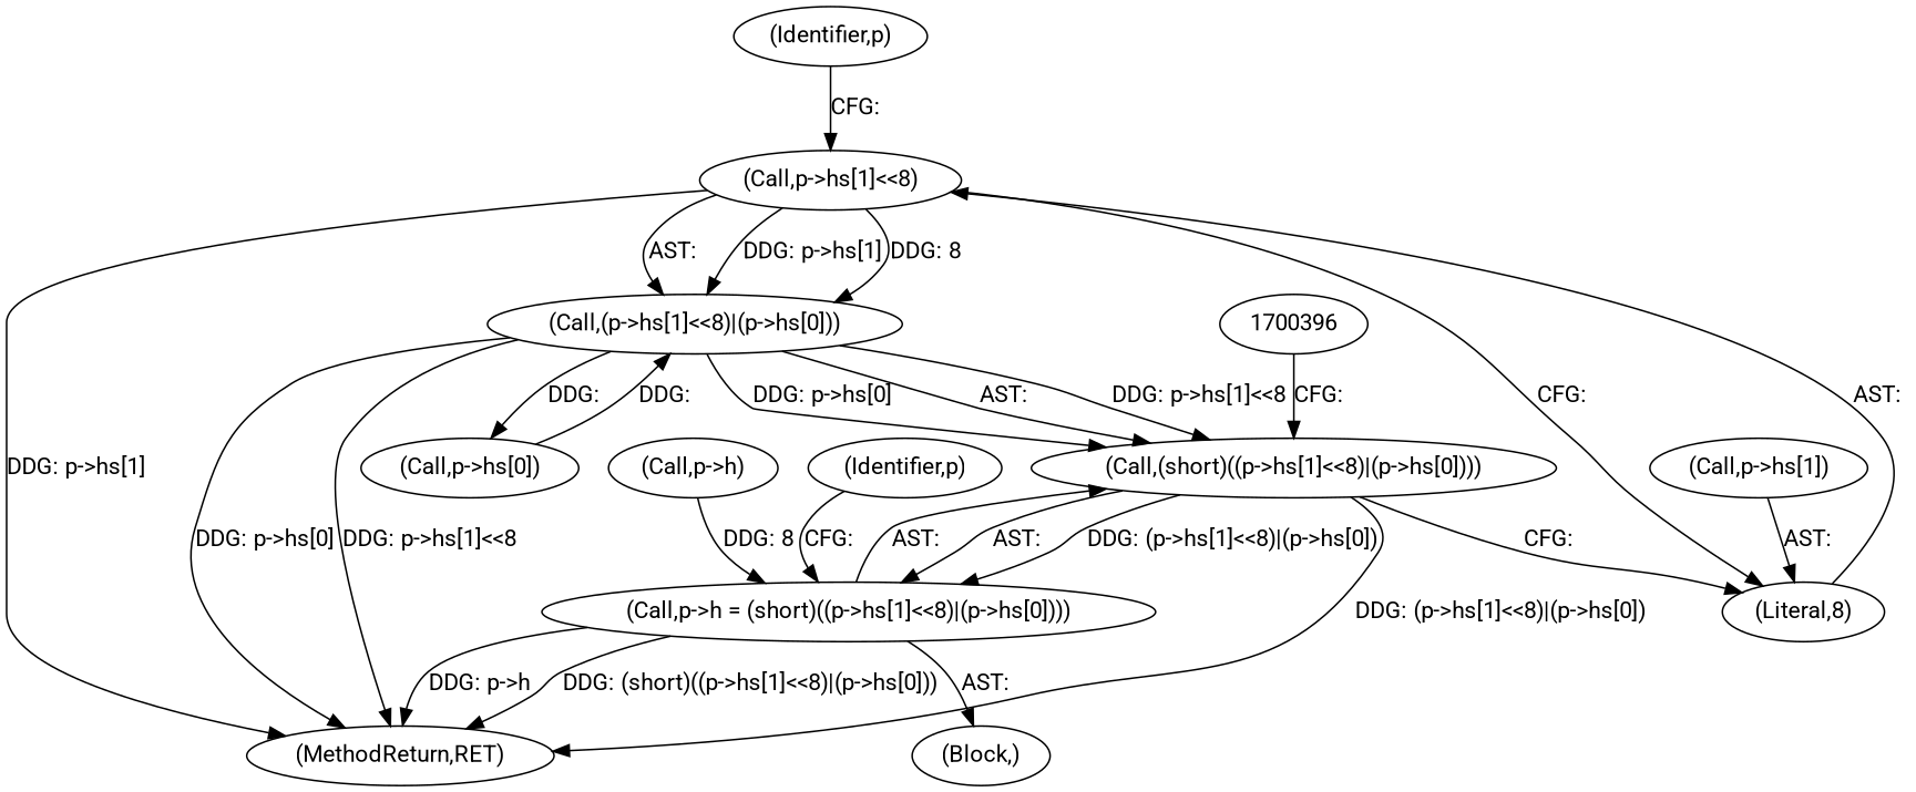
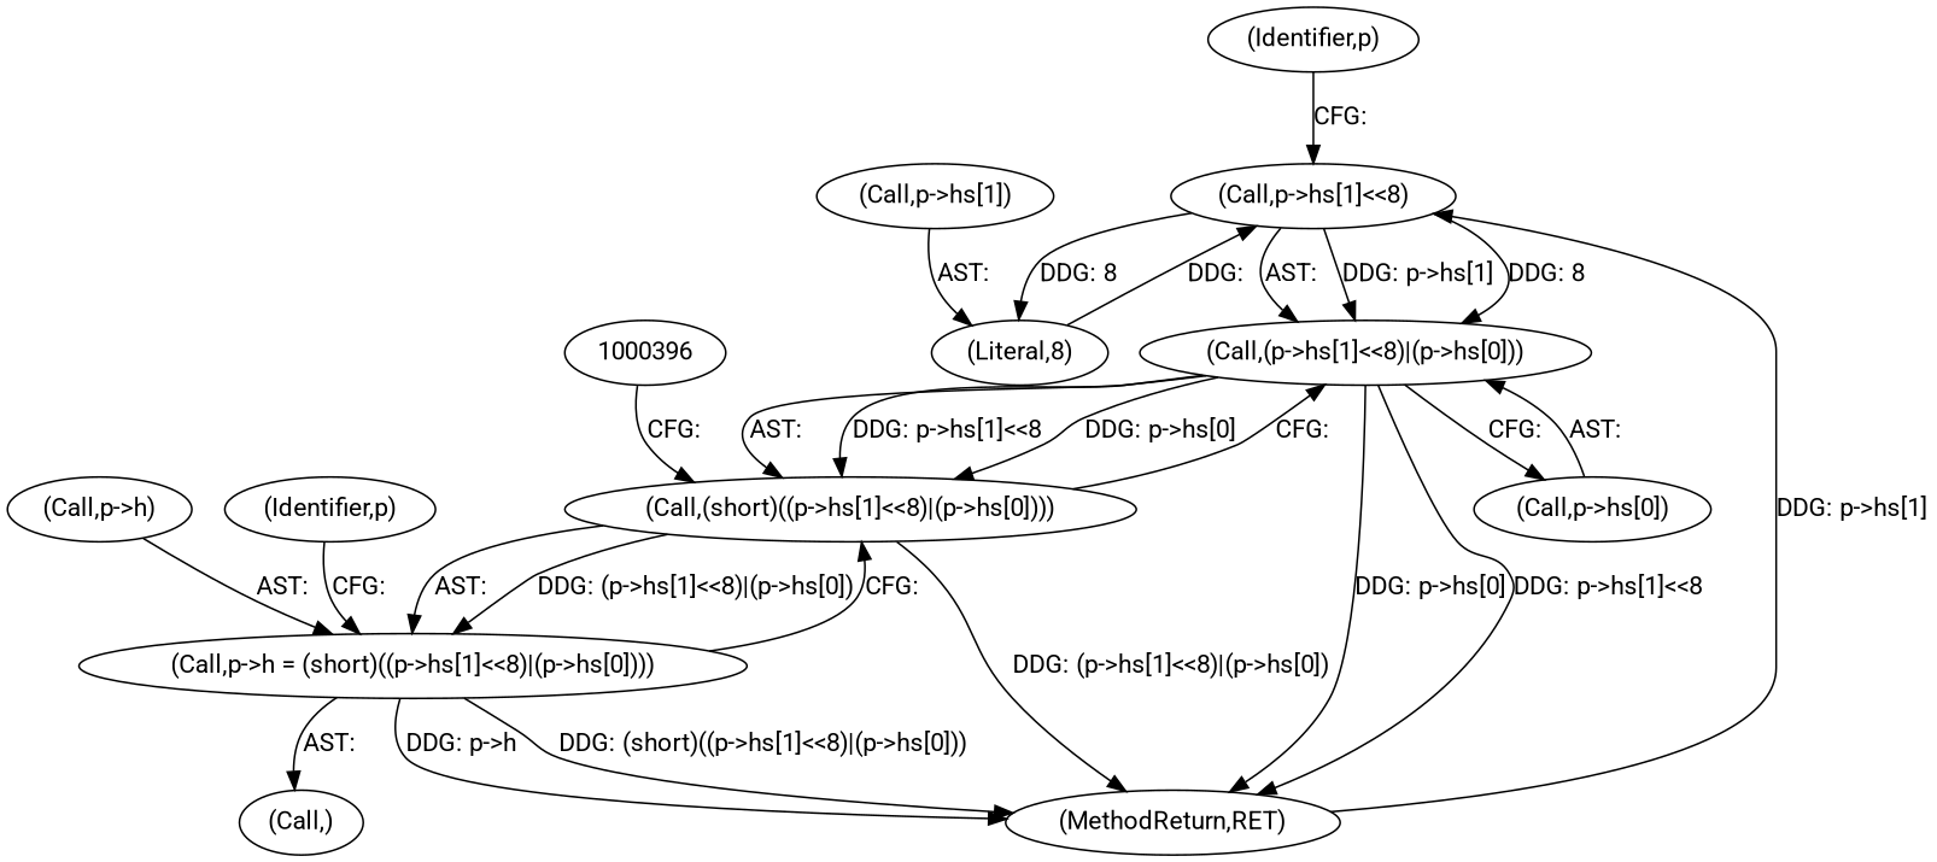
  digraph {
    fontname=Roboto
    node [fontname=Roboto]
    edge [fontname=Roboto]
    n1 [label="(Call,p->hs[1]<<8)"]
    n2 [label="(Call,(p->hs[1]<<8)|(p->hs[0]))"]
    n3 [label="(Literal,8)"]
    n4 [label="(MethodReturn,RET)"]
    n5 [label="(Call,(short)((p->hs[1]<<8)|(p->hs[0])))"]
    n6 [label="(Call,p->hs[0])"]
    n7 [label="(Call,p->h = (short)((p->hs[1]<<8)|(p->hs[0])))"]
-   n8 [label="(Block,)"]
+   n8 [label="(Call,)"]
    n9 [label="(Identifier,p)"]
    n10 [label="(Call,p->h)"]
    n11 [label="(Identifier,p)"]
    n12 [label="(Call,p->hs[1])"]
-   1000396 [label=1700396]
+   1000396
    n1 -> n2 [label="AST: "]
    n1 -> n2 [label="DDG: p->hs[1]"]
    n1 -> n2 [label="DDG: 8"]
-   n1 -> n3 [label="CFG: "]
-   n1 -> n4 [label="DDG: p->hs[1]"]
+   n1 -> n3 [label="DDG: 8"]
+   n4 -> n1 [label="DDG: p->hs[1]"]
    n2 -> n4 [label="DDG: p->hs[0]"]
    n2 -> n4 [label="DDG: p->hs[1]<<8"]
    n2 -> n5 [label="AST: "]
    n2 -> n5 [label="DDG: p->hs[1]<<8"]
    n2 -> n5 [label="DDG: p->hs[0]"]
-   n2 -> n6 [label="DDG: "]
-   n3 -> n1 [label="AST: "]
-   n5 -> n3 [label="CFG: "]
+   n2 -> n6 [label="CFG: "]
+   n3 -> n1 [label="DDG: "]
+   n5 -> n2 [label="CFG: "]
    n5 -> n4 [label="DDG: (p->hs[1]<<8)|(p->hs[0])"]
    n5 -> n7 [label="AST: "]
    n5 -> n7 [label="DDG: (p->hs[1]<<8)|(p->hs[0])"]
-   n6 -> n2 [label="DDG: "]
+   n6 -> n2 [label="AST: "]
    n7 -> n4 [label="DDG: p->h"]
    n7 -> n4 [label="DDG: (short)((p->hs[1]<<8)|(p->hs[0]))"]
-   n7 -> n5 [label="AST: "]
+   n7 -> n5 [label="CFG: "]
    n7 -> n8 [label="AST: "]
    n9 -> n1 [label="CFG: "]
-   n10 -> n7 [label="DDG: 8"]
+   n10 -> n7 [label="AST: "]
    n11 -> n7 [label="CFG: "]
    n12 -> n3 [label="AST: "]
    1000396 -> n5 [label="CFG: "]
  }
